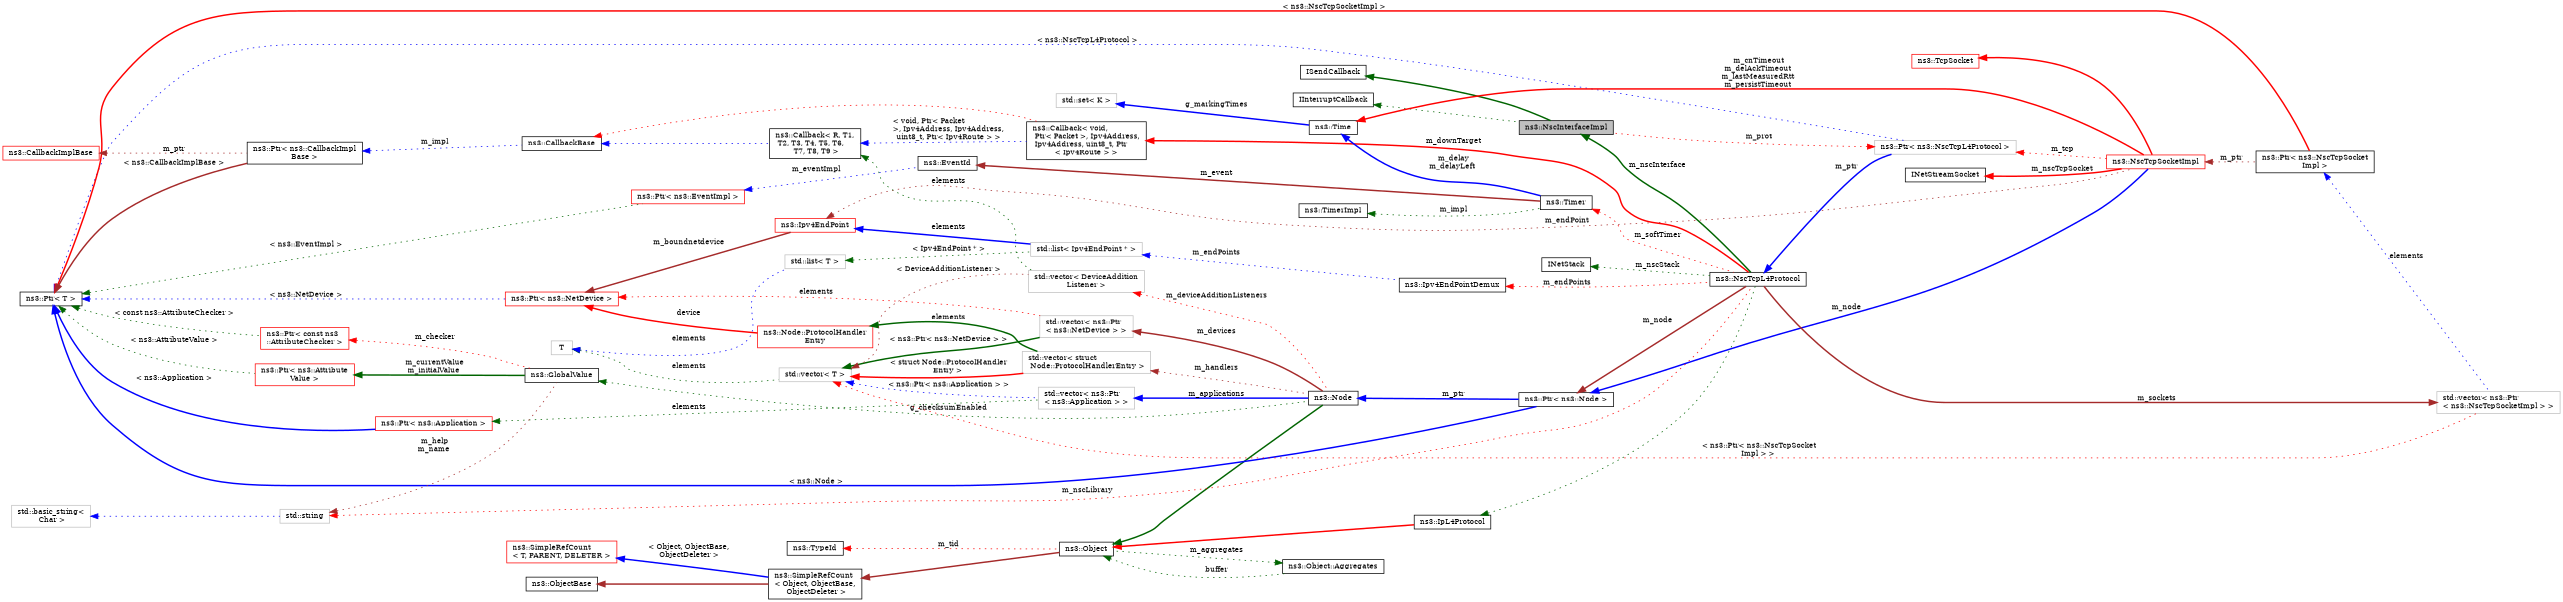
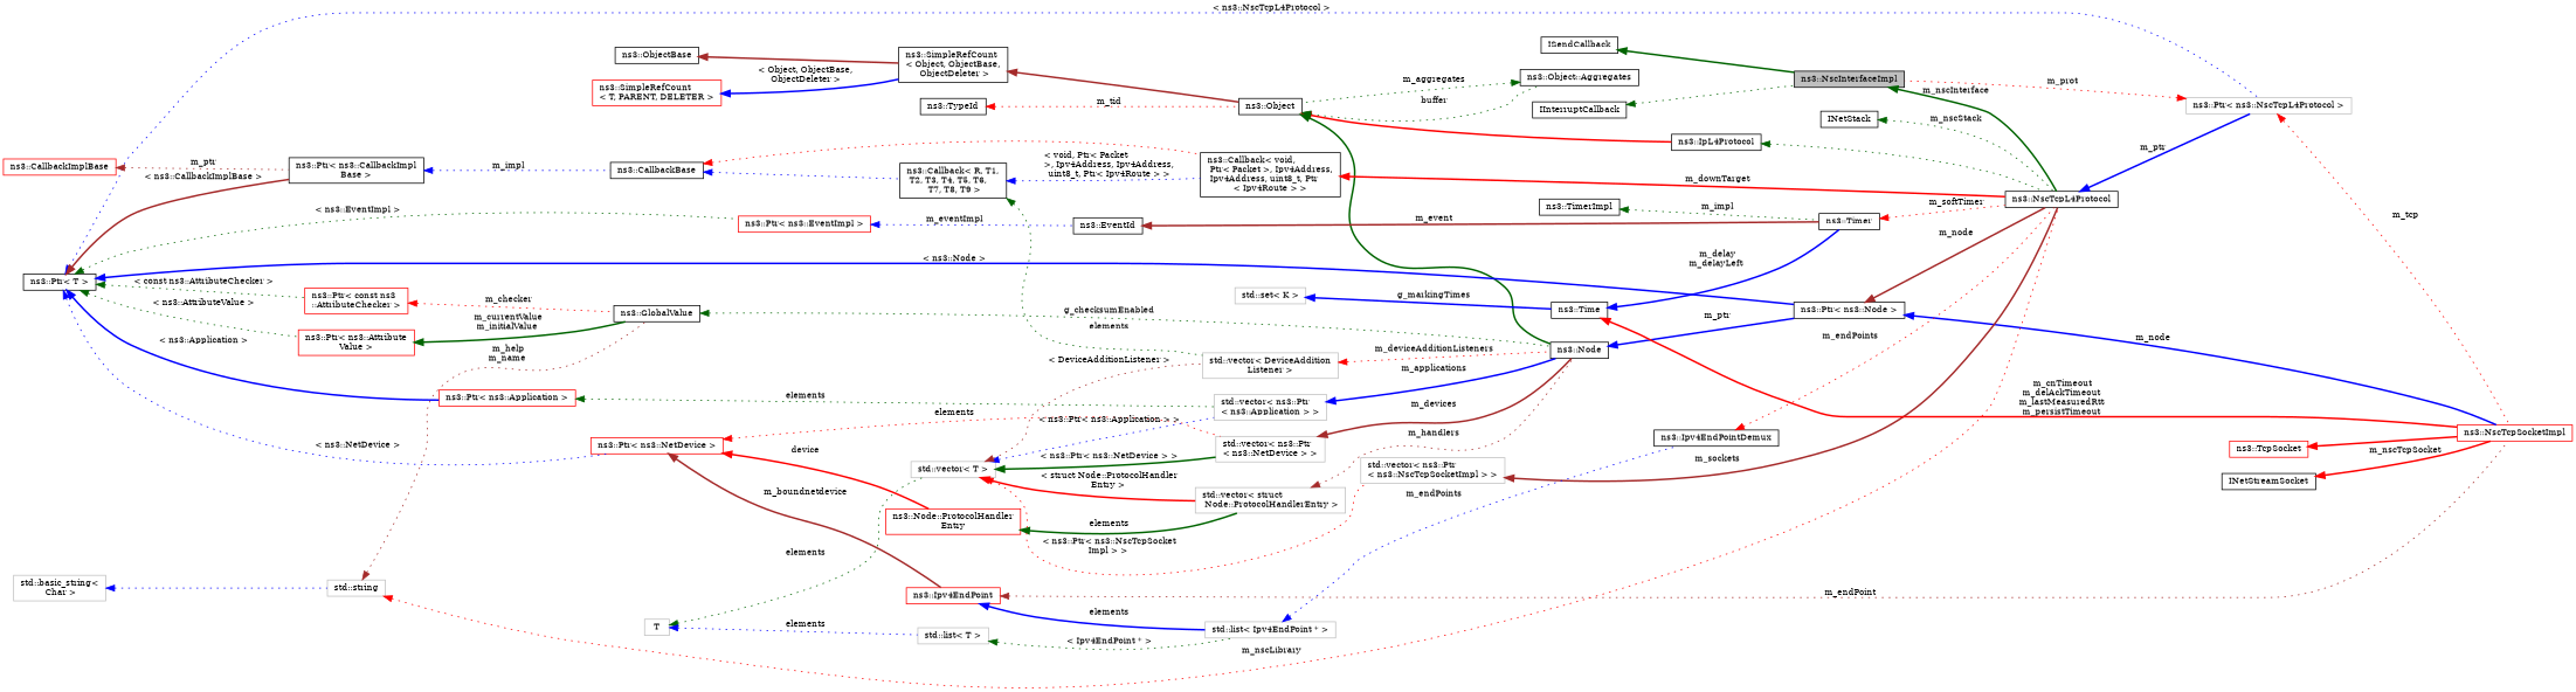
  digraph {
    fontname="DejaVu Serif"
    rankdir=LR
    node [color=black fillcolor=white fontname="DejaVu Serif" fontsize=10 shape=record style=filled]
    edge [color=blue dir=back fontname="DejaVu Serif" fontsize=10 labelfontname=Helvetica labelfontsize=10 style=dotted]
    n1 [fillcolor=grey75 fontcolor=black height=0.2 label="ns3::NscInterfaceImpl" width=0.4]
    n2 [height=0.2 label="ns3::NscTcpL4Protocol" width=0.4]
    n3 [color=grey75 height=0.2 label="ns3::Ptr\< ns3::NscTcpL4Protocol \>" width=0.4]
    n4 [height=0.2 label=ISendCallback width=0.4]
    n5 [height=0.2 label=IInterruptCallback width=0.4]
    n6 [color=red height=0.2 label="ns3::NscTcpSocketImpl" width=0.4]
-   n7 [height=0.2 label="ns3::Ptr\< ns3::NscTcpSocket\lImpl \>" width=0.4]
    n8 [height=0.2 label="ns3::IpL4Protocol" width=0.4]
    n9 [height=0.2 label="ns3::Object" width=0.4]
    n10 [height=0.2 label="ns3::Object::Aggregates" width=0.4]
    n11 [height=0.2 label="ns3::Node" width=0.4]
    n12 [height=0.2 label="ns3::Ptr\< ns3::Node \>" width=0.4]
    n13 [height=0.2 label="ns3::SimpleRefCount\l\< Object, ObjectBase,\l ObjectDeleter \>" width=0.4]
    n14 [height=0.2 label="ns3::ObjectBase" width=0.4]
    n15 [color=red height=0.2 label="ns3::SimpleRefCount\l\< T, PARENT, DELETER \>" width=0.4]
    n16 [height=0.2 label="ns3::TypeId" width=0.4]
    n17 [color=grey75 height=0.2 label="std::vector\< ns3::Ptr\l\< ns3::Application \> \>" width=0.4]
    n18 [color=red height=0.2 label="ns3::Ptr\< ns3::Application \>" width=0.4]
    n19 [height=0.2 label="ns3::Ptr\< T \>" width=0.4]
    n20 [color=red height=0.2 label="ns3::Ptr\< ns3::NetDevice \>" width=0.4]
    n21 [color=red height=0.2 label="ns3::Ptr\< ns3::Attribute\lValue \>" width=0.4]
    n22 [color=red height=0.2 label="ns3::Ptr\< const ns3\l::AttributeChecker \>" width=0.4]
    n23 [height=0.2 label="ns3::Ptr\< ns3::CallbackImpl\lBase \>" width=0.4]
    n24 [color=red height=0.2 label="ns3::Ptr\< ns3::EventImpl \>" width=0.4]
    n25 [color=grey75 height=0.2 label="std::vector\< ns3::Ptr\l\< ns3::NetDevice \> \>" width=0.4]
    n26 [color=red height=0.2 label="ns3::Node::ProtocolHandler\lEntry" width=0.4]
    n27 [color=red height=0.2 label="ns3::Ipv4EndPoint" width=0.4]
    n28 [height=0.2 label="ns3::GlobalValue" width=0.4]
    n29 [height=0.2 label="ns3::CallbackBase" width=0.4]
    n30 [color=grey75 height=0.2 label="std::vector\< ns3::Ptr\l\< ns3::NscTcpSocketImpl \> \>" width=0.4]
    n31 [height=0.2 label="ns3::EventId" width=0.4]
    n32 [color=grey75 height=0.2 label="std::vector\< T \>" width=0.4]
    n33 [color=grey75 height=0.2 label="std::vector\< struct\l Node::ProtocolHandlerEntry \>" width=0.4]
    n34 [color=grey75 height=0.2 label="std::vector\< DeviceAddition\lListener \>" width=0.4]
    n35 [color=grey75 height=0.2 label=T width=0.4]
    n36 [color=grey75 height=0.2 label="std::list\< T \>" width=0.4]
    n37 [color=grey75 height=0.2 label="std::list\< Ipv4EndPoint * \>" width=0.4]
    n38 [color=grey75 height=0.2 label="std::string" width=0.4]
    n39 [color=grey75 height=0.2 label="std::basic_string\<\l Char \>" width=0.4]
    n40 [height=0.2 label="ns3::Callback\< R, T1,\l T2, T3, T4, T5, T6,\l T7, T8, T9 \>" width=0.4]
    n41 [height=0.2 label="ns3::Callback\< void,\l Ptr\< Packet \>, Ipv4Address,\l Ipv4Address, uint8_t, Ptr\l\< Ipv4Route \> \>" width=0.4]
    n42 [color=red height=0.2 label="ns3::CallbackImplBase" width=0.4]
    n43 [height=0.2 label=INetStack width=0.4]
    n44 [color=red height=0.2 label="ns3::TcpSocket" width=0.4]
    n45 [height=0.2 label=INetStreamSocket width=0.4]
    n46 [height=0.2 label="ns3::Time" width=0.4]
    n47 [height=0.2 label="ns3::Timer" width=0.4]
    n48 [color=grey75 height=0.2 label="std::set\< K \>" width=0.4]
    n49 [height=0.2 label="ns3::Ipv4EndPointDemux" width=0.4]
    n50 [height=0.2 label="ns3::TimerImpl" width=0.4]
    n1 -> n2 [color=darkgreen label=" m_nscInterface" style=bold]
    n2 -> n3 [label=" m_ptr" style=bold]
    n3 -> n1 [color=red label=" m_prot"]
    n3 -> n6 [color=red label=" m_tcp"]
    n4 -> n1 [color=darkgreen style=bold]
    n5 -> n1 [color=darkgreen]
-   n6 -> n7 [color=brown label=" m_ptr"]
-   n7 -> n30 [label=" elements"]
    n8 -> n2 [color=darkgreen]
    n9 -> n8 [color=red style=bold]
    n9 -> n10 [color=darkgreen label=" buffer"]
    n9 -> n11 [color=darkgreen style=bold]
    n10 -> n9 [color=darkgreen label=" m_aggregates"]
    n11 -> n12 [label=" m_ptr" style=bold]
    n12 -> n2 [color=brown label=" m_node" style=bold]
    n12 -> n6 [label=" m_node" style=bold]
    n13 -> n9 [color=brown style=bold]
    n14 -> n13 [color=brown style=bold]
    n15 -> n13 [label=" \< Object, ObjectBase,\l ObjectDeleter \>" style=bold]
    n16 -> n9 [color=red label=" m_tid"]
    n17 -> n11 [label=" m_applications" style=bold]
    n18 -> n17 [color=darkgreen label=" elements"]
    n19 -> n3 [label=" \< ns3::NscTcpL4Protocol \>"]
-   n19 -> n7 [color=red label=" \< ns3::NscTcpSocketImpl \>" style=bold]
    n19 -> n12 [label=" \< ns3::Node \>" style=bold]
    n19 -> n18 [label=" \< ns3::Application \>" style=bold]
    n19 -> n20 [label=" \< ns3::NetDevice \>"]
    n19 -> n21 [color=darkgreen label=" \< ns3::AttributeValue \>"]
    n19 -> n22 [color=darkgreen label=" \< const ns3::AttributeChecker \>"]
    n19 -> n23 [color=brown label=" \< ns3::CallbackImplBase \>" style=bold]
    n19 -> n24 [color=darkgreen label=" \< ns3::EventImpl \>"]
    n20 -> n25 [color=red label=" elements"]
    n20 -> n26 [color=red label=" device" style=bold]
    n20 -> n27 [color=brown label=" m_boundnetdevice" style=bold]
    n21 -> n28 [color=darkgreen label=" m_currentValue\nm_initialValue" style=bold]
    n22 -> n28 [color=red label=" m_checker"]
    n23 -> n29 [label=" m_impl"]
    n24 -> n31 [label=" m_eventImpl"]
    n25 -> n11 [color=brown label=" m_devices" style=bold]
    n26 -> n33 [color=darkgreen label=" elements" style=bold]
    n27 -> n6 [color=brown label=" m_endPoint"]
    n27 -> n37 [label=" elements" style=bold]
    n28 -> n11 [color=darkgreen label=" g_checksumEnabled"]
    n29 -> n40
    n29 -> n41 [color=red]
    n30 -> n2 [color=brown label=" m_sockets" style=bold]
    n31 -> n47 [color=brown label=" m_event" style=bold]
    n32 -> n17 [label=" \< ns3::Ptr\< ns3::Application \> \>"]
    n32 -> n25 [color=darkgreen label=" \< ns3::Ptr\< ns3::NetDevice \> \>" style=bold]
    n32 -> n30 [color=red label=" \< ns3::Ptr\< ns3::NscTcpSocket\lImpl \> \>"]
    n32 -> n33 [color=red label=" \< struct Node::ProtocolHandler\lEntry \>" style=bold]
    n32 -> n34 [color=brown label=" \< DeviceAdditionListener \>"]
    n33 -> n11 [color=brown label=" m_handlers"]
    n34 -> n11 [color=red label=" m_deviceAdditionListeners"]
    n35 -> n32 [color=darkgreen label=" elements"]
    n35 -> n36 [label=" elements"]
    n36 -> n37 [color=darkgreen label=" \< Ipv4EndPoint * \>"]
    n37 -> n49 [label=" m_endPoints"]
    n38 -> n2 [color=red label=" m_nscLibrary"]
    n38 -> n28 [color=brown label=" m_help\nm_name"]
    n39 -> n38
    n40 -> n34 [color=darkgreen label=" elements"]
    n40 -> n41 [label=" \< void, Ptr\< Packet\l \>, Ipv4Address, Ipv4Address,\l uint8_t, Ptr\< Ipv4Route \> \>"]
    n41 -> n2 [color=red label=" m_downTarget" style=bold]
    n42 -> n23 [color=brown label=" m_ptr"]
    n43 -> n2 [color=darkgreen label=" m_nscStack"]
    n44 -> n6 [color=red style=bold]
    n45 -> n6 [color=red label=" m_nscTcpSocket" style=bold]
    n46 -> n6 [color=red label=" m_cnTimeout\nm_delAckTimeout\nm_lastMeasuredRtt\nm_persistTimeout" style=bold]
    n46 -> n47 [label=" m_delay\nm_delayLeft" style=bold]
    n47 -> n2 [color=red label=" m_softTimer"]
    n48 -> n46 [label=" g_markingTimes" style=bold]
    n49 -> n2 [color=red label=" m_endPoints"]
    n50 -> n47 [color=darkgreen label=" m_impl"]
  }
